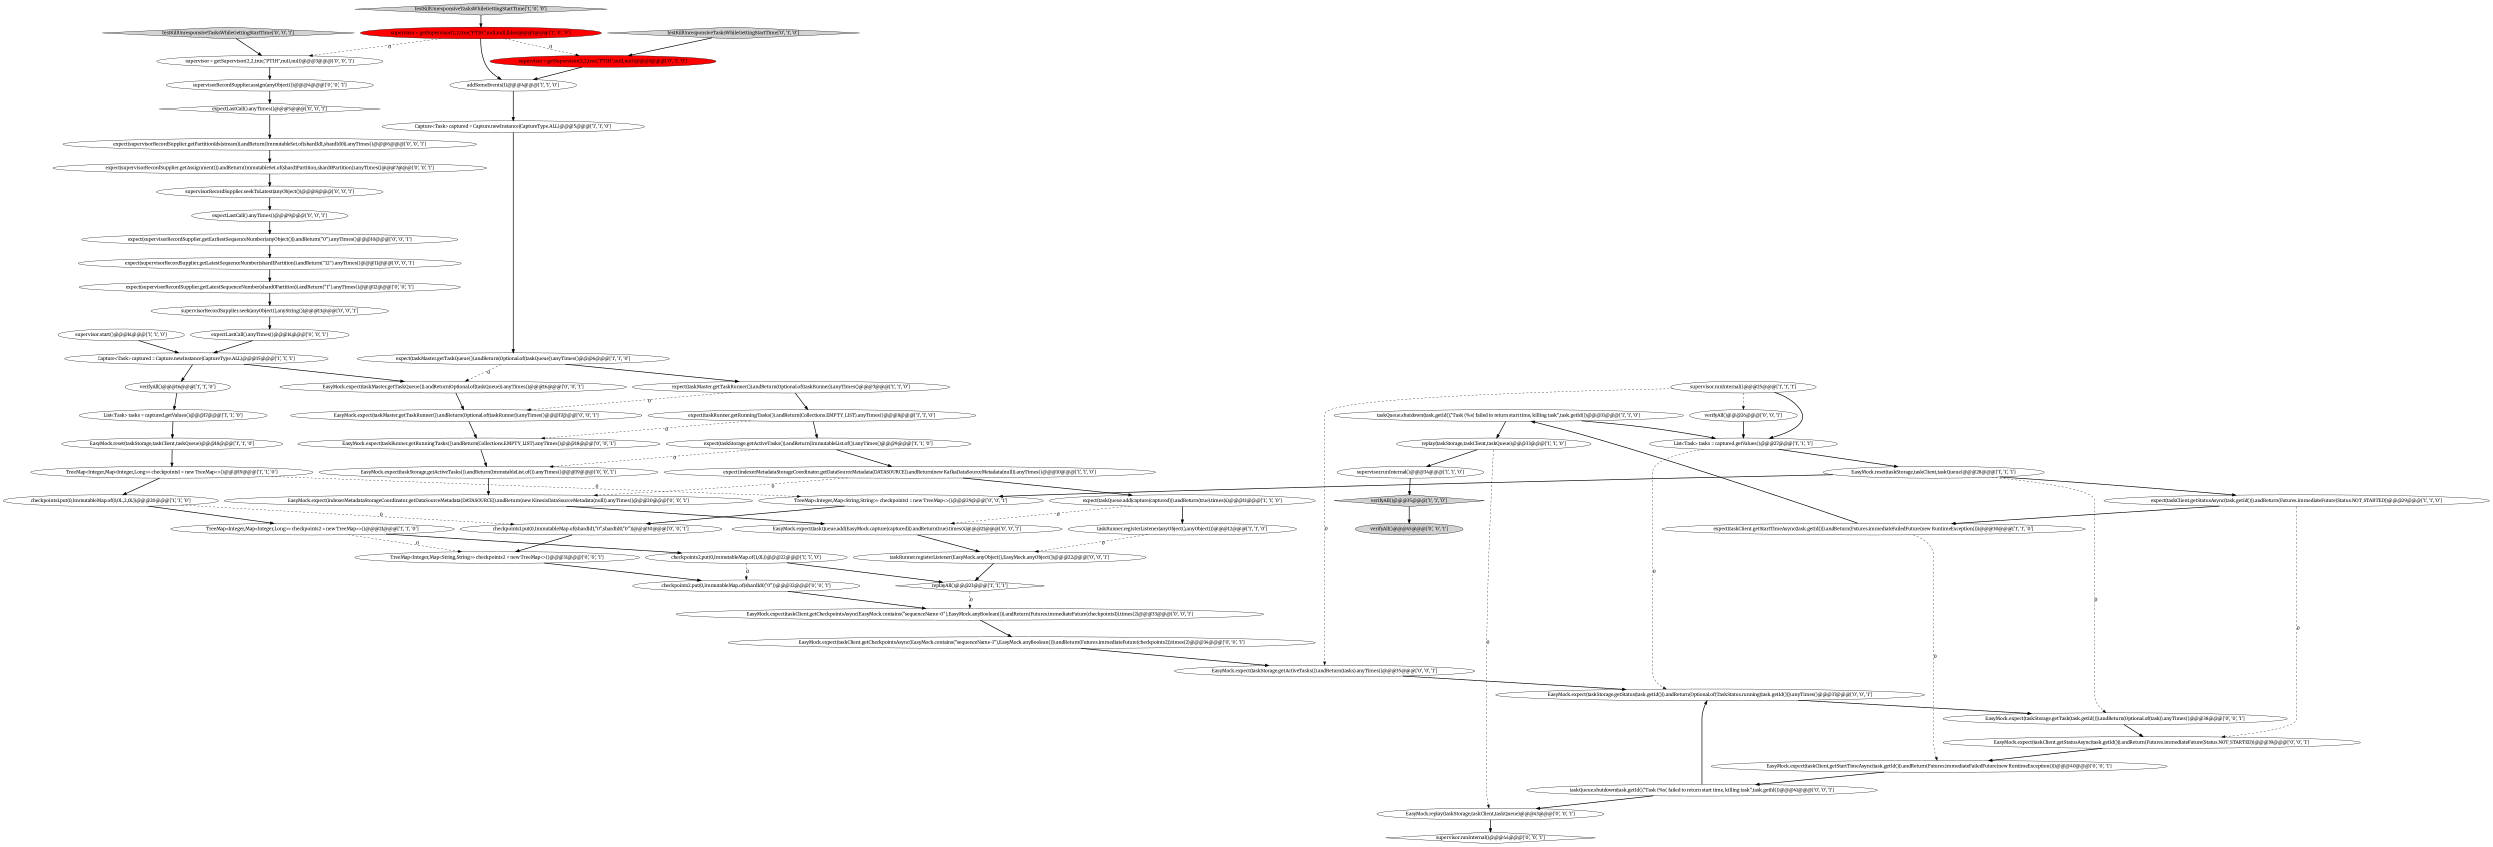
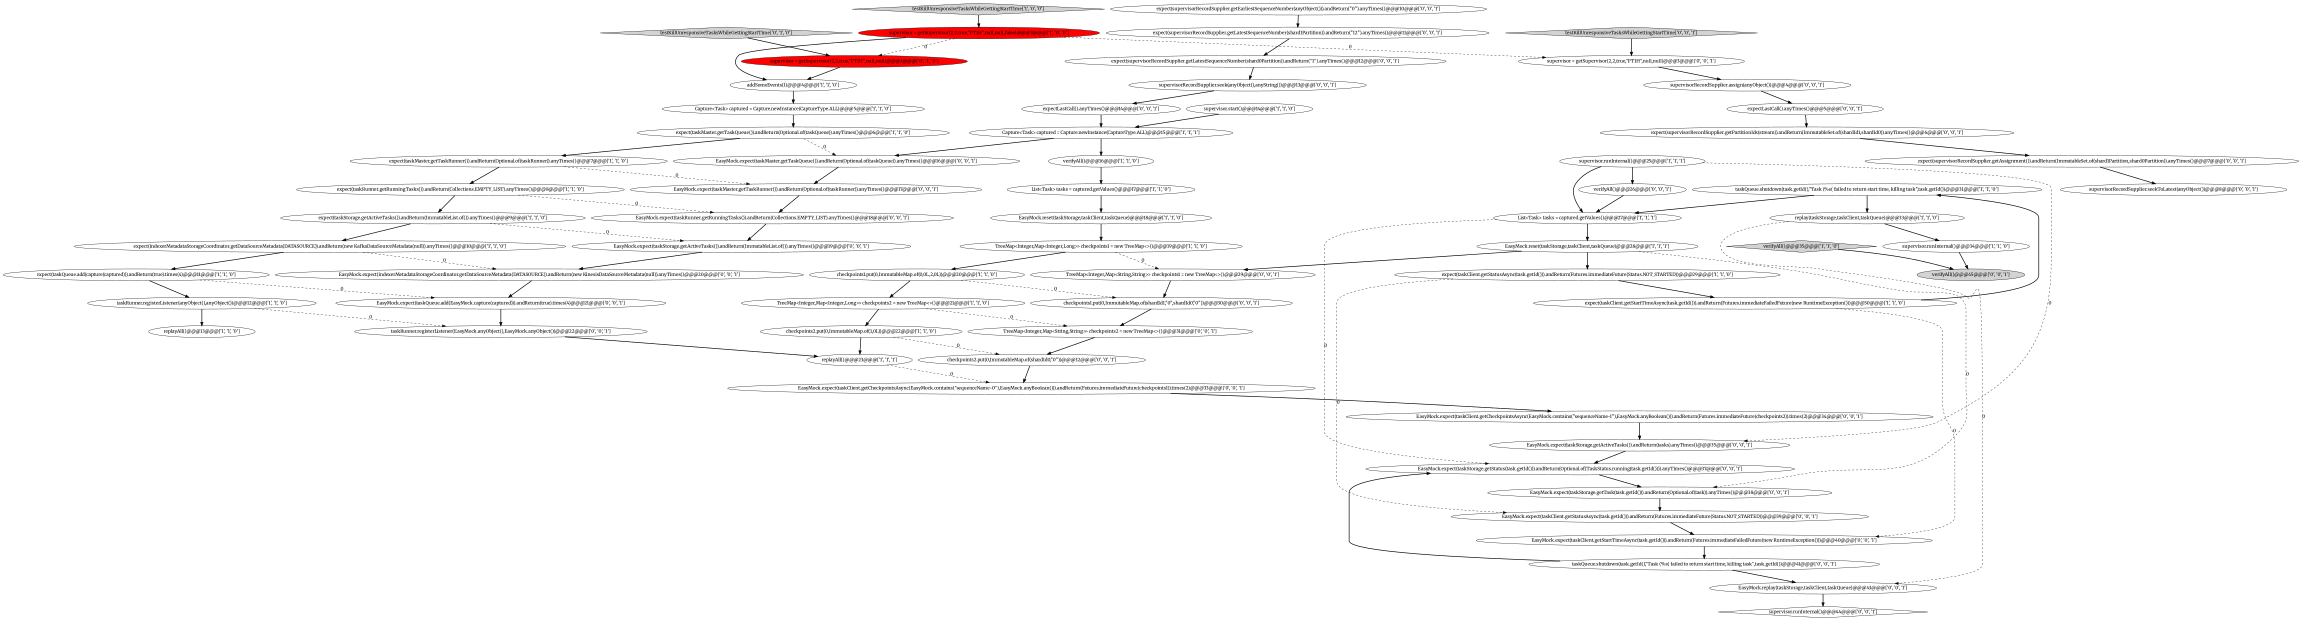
  digraph {
    fontname=Merriweather
    node [fillcolor=white fontname=Merriweather shape=ellipse style=filled]
    edge [fontname=Merriweather style=bold]
-   n1 [label="expectLastCall().anyTimes()@@@9@@@['0', '0', '1']"]
    n2 [label="expect(supervisorRecordSupplier.getEarliestSequenceNumber(anyObject())).andReturn(\"0\").anyTimes()@@@10@@@['0', '0', '1']"]
    n3 [label="expect(supervisorRecordSupplier.getLatestSequenceNumber(shard1Partition)).andReturn(\"12\").anyTimes()@@@11@@@['0', '0', '1']"]
    n4 [label="taskQueue.shutdown(task.getId(),\"Task (%s( failed to return start time, killing task\",task.getId())@@@41@@@['0', '0', '1']"]
    n5 [label="EasyMock.expect(taskStorage.getStatus(task.getId())).andReturn(Optional.of(TaskStatus.running(task.getId()))).anyTimes()@@@37@@@['0', '0', '1']"]
    n6 [label="EasyMock.replay(taskStorage,taskClient,taskQueue)@@@43@@@['0', '0', '1']"]
    n7 [label="EasyMock.expect(taskStorage.getTask(task.getId())).andReturn(Optional.of(task)).anyTimes()@@@38@@@['0', '0', '1']"]
    n8 [label="supervisor.runInternal()@@@44@@@['0', '0', '1']" shape=diamond]
    n9 [label="expect(taskMaster.getTaskRunner()).andReturn(Optional.of(taskRunner)).anyTimes()@@@7@@@['1', '1', '0']"]
    n10 [label="expect(taskRunner.getRunningTasks()).andReturn(Collections.EMPTY_LIST).anyTimes()@@@8@@@['1', '1', '0']"]
    n11 [label="EasyMock.expect(taskMaster.getTaskRunner()).andReturn(Optional.of(taskRunner)).anyTimes()@@@17@@@['0', '0', '1']"]
    n12 [label="expect(taskStorage.getActiveTasks()).andReturn(ImmutableList.of()).anyTimes()@@@9@@@['1', '1', '0']"]
    n13 [label="EasyMock.expect(taskRunner.getRunningTasks()).andReturn(Collections.EMPTY_LIST).anyTimes()@@@18@@@['0', '0', '1']"]
    n14 [fillcolor=lightgray label="testKillUnresponsiveTasksWhileGettingStartTime['1', '0', '0']" shape=diamond]
    n15 [fillcolor=red label="supervisor = getSupervisor(2,2,true,\"PT1H\",null,null,false)@@@3@@@['1', '0', '0']"]
    n16 [label="supervisor = getSupervisor(2,2,true,\"PT1H\",null,null)@@@3@@@['0', '0', '1']"]
    n17 [fillcolor=red label="supervisor = getSupervisor(2,2,true,\"PT1H\",null,null)@@@3@@@['0', '1', '0']"]
    n18 [label="addSomeEvents(1)@@@4@@@['1', '1', '0']"]
    n19 [label="supervisor.runInternal()@@@34@@@['1', '1', '0']"]
    n20 [fillcolor=lightgray label="verifyAll()@@@35@@@['1', '1', '0']" shape=diamond]
    n21 [fillcolor=lightgray label="verifyAll()@@@45@@@['0', '0', '1']"]
    n22 [label="expect(indexerMetadataStorageCoordinator.getDataSourceMetadata(DATASOURCE)).andReturn(new KafkaDataSourceMetadata(null)).anyTimes()@@@10@@@['1', '1', '0']"]
    n23 [label="EasyMock.expect(taskStorage.getActiveTasks()).andReturn(ImmutableList.of()).anyTimes()@@@19@@@['0', '0', '1']"]
    n24 [label="expect(supervisorRecordSupplier.getPartitionIds(stream)).andReturn(ImmutableSet.of(shardId1,shardId0)).anyTimes()@@@6@@@['0', '0', '1']"]
    n25 [label="expect(supervisorRecordSupplier.getAssignment()).andReturn(ImmutableSet.of(shard1Partition,shard0Partition)).anyTimes()@@@7@@@['0', '0', '1']"]
    n26 [label="supervisorRecordSupplier.seekToLatest(anyObject())@@@8@@@['0', '0', '1']"]
    n27 [label="EasyMock.expect(taskStorage.getActiveTasks()).andReturn(tasks).anyTimes()@@@35@@@['0', '0', '1']"]
    n28 [label="TreeMap<Integer,Map<Integer,Long>> checkpoints1 = new TreeMap<>()@@@19@@@['1', '1', '0']"]
    n29 [label="TreeMap<Integer,Map<String,String>> checkpoints1 = new TreeMap<>()@@@29@@@['0', '0', '1']"]
    n30 [label="checkpoints1.put(0,ImmutableMap.of(0,0L,2,0L))@@@20@@@['1', '1', '0']"]
    n31 [label="checkpoints1.put(0,ImmutableMap.of(shardId1,\"0\",shardId0,\"0\"))@@@30@@@['0', '0', '1']"]
    n32 [label="TreeMap<Integer,Map<Integer,Long>> checkpoints2 = new TreeMap<>()@@@21@@@['1', '1', '0']"]
    n33 [label="checkpoints2.put(0,ImmutableMap.of(shardId0,\"0\"))@@@32@@@['0', '0', '1']"]
    n34 [label="EasyMock.expect(taskClient.getCheckpointsAsync(EasyMock.contains(\"sequenceName-0\"),EasyMock.anyBoolean())).andReturn(Futures.immediateFuture(checkpoints1)).times(2)@@@33@@@['0', '0', '1']"]
    n35 [label="EasyMock.expect(taskClient.getCheckpointsAsync(EasyMock.contains(\"sequenceName-1\"),EasyMock.anyBoolean())).andReturn(Futures.immediateFuture(checkpoints2)).times(2)@@@34@@@['0', '0', '1']"]
    n36 [label="TreeMap<Integer,Map<String,String>> checkpoints2 = new TreeMap<>()@@@31@@@['0', '0', '1']"]
    n37 [label="EasyMock.expect(taskClient.getStatusAsync(task.getId())).andReturn(Futures.immediateFuture(Status.NOT_STARTED))@@@39@@@['0', '0', '1']"]
    n38 [label="EasyMock.expect(taskClient.getStartTimeAsync(task.getId())).andReturn(Futures.immediateFailedFuture(new RuntimeException()))@@@40@@@['0', '0', '1']"]
+   n39 [label="replayAll()@@@13@@@['1', '1', '0']"]
    n40 [label="supervisor.start()@@@14@@@['1', '1', '0']"]
    n41 [label="Capture<Task> captured = Capture.newInstance(CaptureType.ALL)@@@15@@@['1', '1', '1']"]
    n42 [label="taskRunner.registerListener(EasyMock.anyObject(),EasyMock.anyObject())@@@22@@@['0', '0', '1']"]
-   n43 [label="replayAll()@@@23@@@['1', '1', '1']" shape=diamond]
+   n43 [label="replayAll()@@@23@@@['1', '1', '1']"]
    n44 [label="expect(taskClient.getStartTimeAsync(task.getId())).andReturn(Futures.immediateFailedFuture(new RuntimeException()))@@@30@@@['1', '1', '0']"]
    n45 [label="taskQueue.shutdown(task.getId(),\"Task (%s( failed to return start time, killing task\",task.getId())@@@31@@@['1', '1', '0']"]
    n46 [label="List<Task> tasks = captured.getValues()@@@27@@@['1', '1', '1']"]
    n47 [label="replay(taskStorage,taskClient,taskQueue)@@@33@@@['1', '1', '0']"]
    n48 [label="EasyMock.expect(indexerMetadataStorageCoordinator.getDataSourceMetadata(DATASOURCE)).andReturn(new KinesisDataSourceMetadata(null)).anyTimes()@@@20@@@['0', '0', '1']"]
    n49 [label="expect(taskQueue.add(capture(captured))).andReturn(true).times(4)@@@11@@@['1', '1', '0']"]
    n50 [label="EasyMock.expect(taskQueue.add(EasyMock.capture(captured))).andReturn(true).times(4)@@@21@@@['0', '0', '1']"]
    n51 [label="taskRunner.registerListener(anyObject(),anyObject())@@@12@@@['1', '1', '0']"]
    n52 [label="verifyAll()@@@26@@@['0', '0', '1']"]
    n53 [label="EasyMock.reset(taskStorage,taskClient,taskQueue)@@@28@@@['1', '1', '1']"]
    n54 [label="checkpoints2.put(0,ImmutableMap.of(1,0L))@@@22@@@['1', '1', '0']"]
    n55 [label="expect(taskMaster.getTaskQueue()).andReturn(Optional.of(taskQueue)).anyTimes()@@@6@@@['1', '1', '0']"]
    n56 [label="EasyMock.expect(taskMaster.getTaskQueue()).andReturn(Optional.of(taskQueue)).anyTimes()@@@16@@@['0', '0', '1']"]
    n57 [label="supervisor.runInternal()@@@25@@@['1', '1', '1']"]
    n58 [label="expectLastCall().anyTimes()@@@14@@@['0', '0', '1']"]
    n59 [label="verifyAll()@@@16@@@['1', '1', '0']"]
    n60 [label="EasyMock.reset(taskStorage,taskClient,taskQueue)@@@18@@@['1', '1', '0']"]
    n61 [label="supervisorRecordSupplier.assign(anyObject())@@@4@@@['0', '0', '1']"]
    n62 [label="Capture<Task> captured = Capture.newInstance(CaptureType.ALL)@@@5@@@['1', '1', '0']"]
    n63 [fillcolor=lightgray label="testKillUnresponsiveTasksWhileGettingStartTime['0', '1', '0']" shape=diamond]
-   n64 [label="expectLastCall().anyTimes()@@@5@@@['0', '0', '1']" shape=diamond]
+   n64 [label="expectLastCall().anyTimes()@@@5@@@['0', '0', '1']"]
    n65 [label="List<Task> tasks = captured.getValues()@@@17@@@['1', '1', '0']"]
    n66 [label="expect(supervisorRecordSupplier.getLatestSequenceNumber(shard0Partition)).andReturn(\"1\").anyTimes()@@@12@@@['0', '0', '1']"]
    n67 [label="supervisorRecordSupplier.seek(anyObject(),anyString())@@@13@@@['0', '0', '1']"]
    n68 [label="expect(taskClient.getStatusAsync(task.getId())).andReturn(Futures.immediateFuture(Status.NOT_STARTED))@@@29@@@['1', '1', '0']"]
    n69 [fillcolor=lightgray label="testKillUnresponsiveTasksWhileGettingStartTime['0', '0', '1']" shape=diamond]
-   n1 -> n2
    n2 -> n3
    n3 -> n66
    n4 -> n5
    n4 -> n6
    n5 -> n7
    n6 -> n8
    n7 -> n37
    n9 -> n10
    n9 -> n11 [label=0 style=dashed]
    n10 -> n12
    n10 -> n13 [label=0 style=dashed]
    n11 -> n13
    n12 -> n22
    n12 -> n23 [label=0 style=dashed]
    n13 -> n23
    n14 -> n15
    n15 -> n16 [label=0 style=dashed]
    n15 -> n17 [label=0 style=dashed]
    n15 -> n18
    n16 -> n61
    n17 -> n18
    n18 -> n62
-   n19 -> n20
+   n19 -> n21
    n20 -> n21
    n22 -> n48 [label=0 style=dashed]
    n22 -> n49
    n23 -> n48
    n24 -> n25
    n25 -> n26
-   n26 -> n1
    n27 -> n5
    n28 -> n29 [label=0 style=dashed]
    n28 -> n30
    n29 -> n31
    n30 -> n31 [label=0 style=dashed]
    n30 -> n32
    n31 -> n36
    n32 -> n36 [label=0 style=dashed]
    n32 -> n54
    n33 -> n34
    n34 -> n35
    n35 -> n27
    n36 -> n33
    n37 -> n38
    n38 -> n4
    n40 -> n41
    n41 -> n56
    n41 -> n59
    n42 -> n43
    n43 -> n34 [label=0 style=dashed]
    n44 -> n38 [label=0 style=dashed]
    n44 -> n45
    n45 -> n46
    n45 -> n47
    n46 -> n5 [label=0 style=dashed]
    n46 -> n53
    n47 -> n6 [label=0 style=dashed]
    n47 -> n19
    n48 -> n50
    n49 -> n50 [label=0 style=dashed]
    n49 -> n51
    n50 -> n42
+   n51 -> n39
    n51 -> n42 [label=0 style=dashed]
    n52 -> n46
    n53 -> n7 [label=0 style=dashed]
    n53 -> n29
    n53 -> n68
    n54 -> n33 [label=0 style=dashed]
    n54 -> n43
    n55 -> n9
    n55 -> n56 [label=0 style=dashed]
    n56 -> n11
    n57 -> n27 [label=0 style=dashed]
    n57 -> n46
-   n57 -> n52 [style=dashed]
+   n57 -> n52
    n58 -> n41
    n59 -> n65
    n60 -> n28
    n61 -> n64
    n62 -> n55
    n63 -> n17
    n64 -> n24
    n65 -> n60
    n66 -> n67
    n67 -> n58
    n68 -> n37 [label=0 style=dashed]
    n68 -> n44
    n69 -> n16
  }
